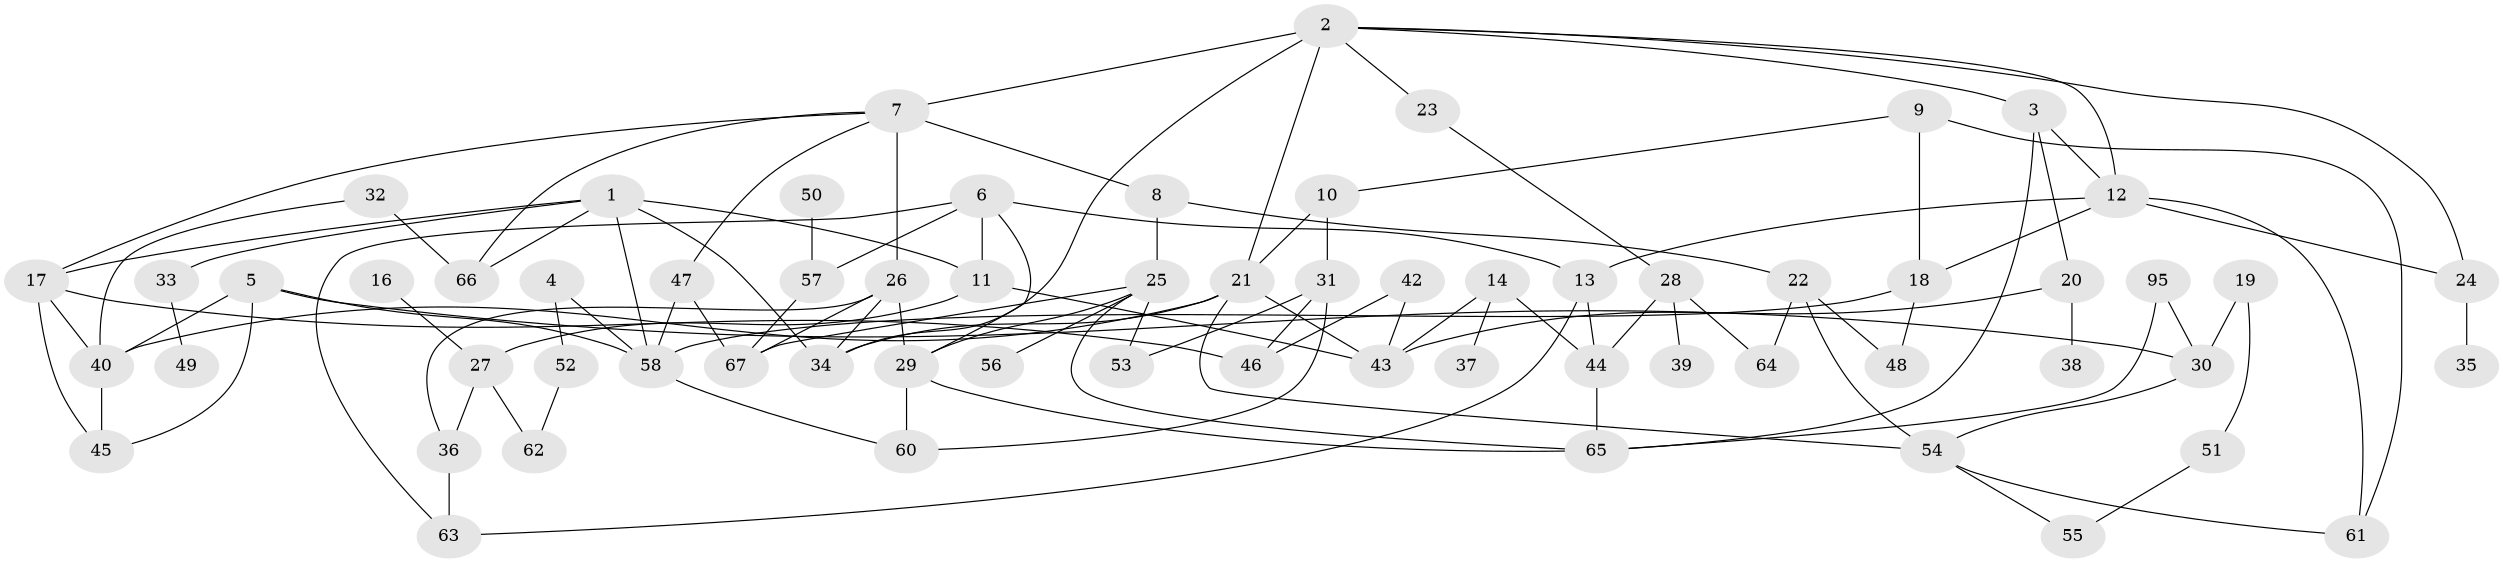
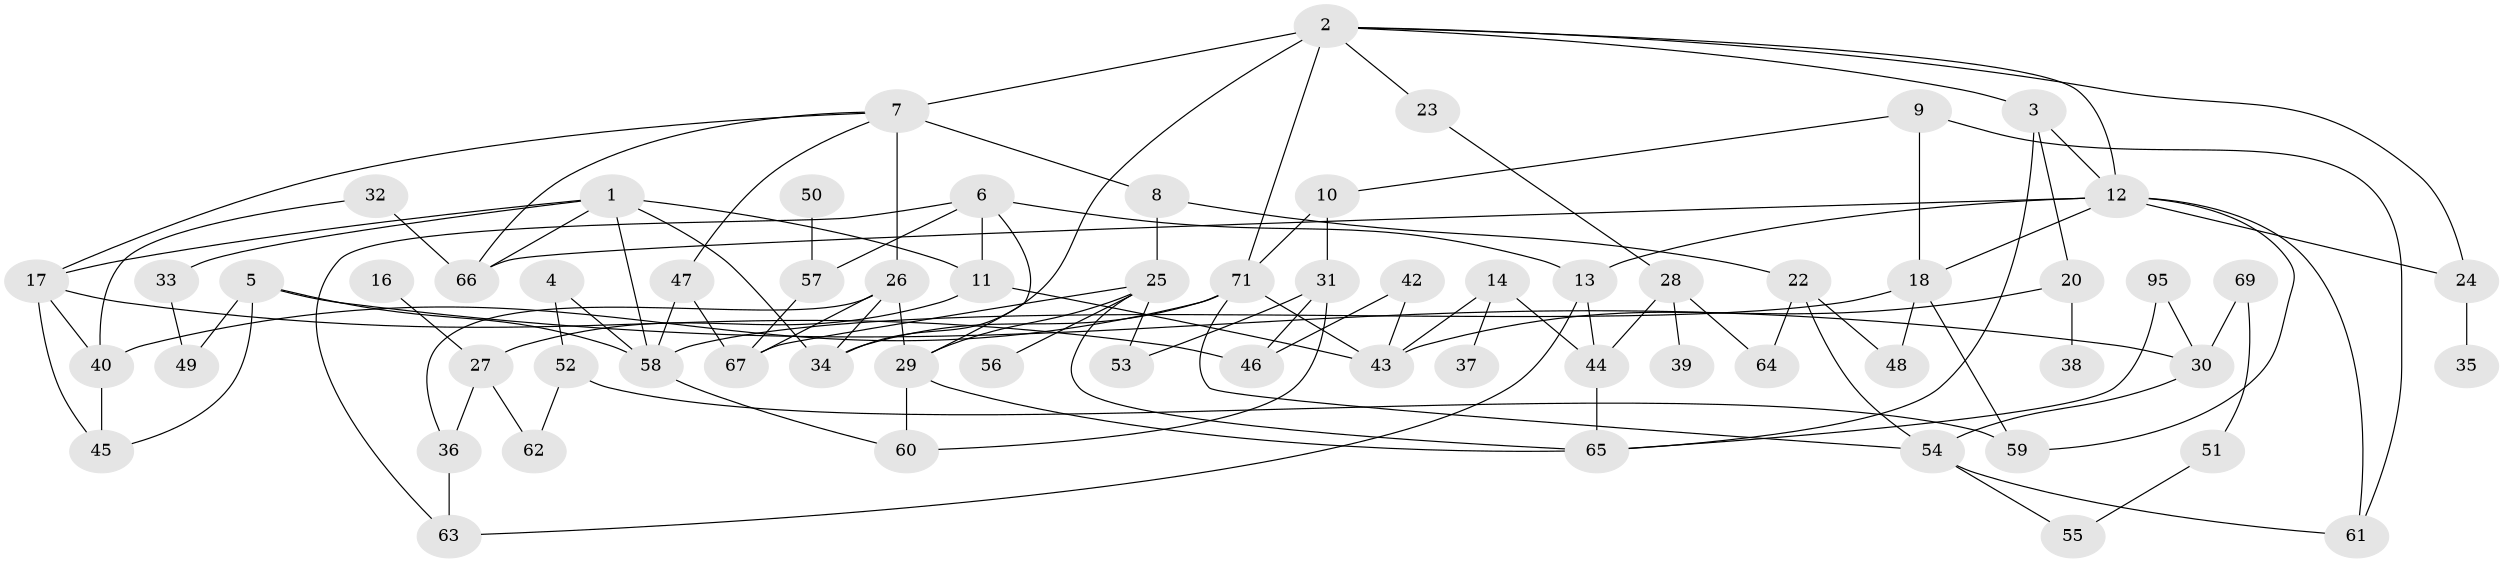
  graph {
    node [color=gray90 style=filled]
    edge [weight=1.0]
    1
    11
    17
    33
    34
    58
    66
    27
    43
    40
    45
    46
    49
    60
    2
    3
    7
    12
-   21
+   21 [label=71]
    23
    24
    20
    65
    8
    26
    47
    13
    18
    61
+   59
    54
    28
    35
    38
    4
    52
    62
    5
    30
    6
    29
    57
    63
    44
    67
    22
    25
    36
    48
    64
    53
    56
    9
    10
    31
    14
    37
    n58 [label=95]
    16
-   19
+   19 [label=69]
    51
    55
    39
    32
    42
    50
    1 -- 11
    1 -- 17
    1 -- 33
    1 -- 34
    1 -- 58
    1 -- 66
    11 -- 27
    11 -- 43
    17 -- 40
    17 -- 45
    17 -- 46
    33 -- 49
    58 -- 60
    27 -- 62
    27 -- 36
    40 -- 45
    2 -- 34
    2 -- 3
    2 -- 7 [weight=2.0]
    2 -- 12
    2 -- 21
    2 -- 23
    2 -- 24
    3 -- 12
    3 -- 20
    3 -- 65
    7 -- 17
    7 -- 66
    7 -- 8
    7 -- 26
    7 -- 47
+   12 -- 66
    12 -- 24
    12 -- 13
    12 -- 18
    12 -- 61
+   12 -- 59
    21 -- 34
    21 -- 43
    21 -- 40
    21 -- 54
    23 -- 28
    24 -- 35
    20 -- 43
    20 -- 38
    8 -- 22
    8 -- 25
    26 -- 34
    26 -- 29
    26 -- 67
    26 -- 36
    47 -- 58
    47 -- 67
    13 -- 63
    13 -- 44
    18 -- 58
+   18 -- 59
    18 -- 48
    54 -- 61
    54 -- 55
    28 -- 44
    28 -- 64
    28 -- 39
    4 -- 58
    4 -- 52
+   52 -- 59
    52 -- 62
    5 -- 58
-   5 -- 40
+   5 -- 49
    5 -- 45
    5 -- 30
    30 -- 54
    6 -- 11
    6 -- 13
    6 -- 29
    6 -- 57
    6 -- 63
    29 -- 60
    29 -- 65
    57 -- 67
    44 -- 65
    22 -- 54
    22 -- 48
    22 -- 64
    25 -- 65
    25 -- 29
    25 -- 67
    25 -- 53
    25 -- 56
    36 -- 63
    9 -- 18
    9 -- 61
    9 -- 10
    10 -- 21
    10 -- 31
    31 -- 46
    31 -- 60
    31 -- 53
    14 -- 43
    14 -- 44
    14 -- 37
    n58 -- 65
    n58 -- 30
    16 -- 27
    19 -- 30
    19 -- 51
    51 -- 55
    32 -- 66
    32 -- 40
    42 -- 43
    42 -- 46
    50 -- 57
  }
